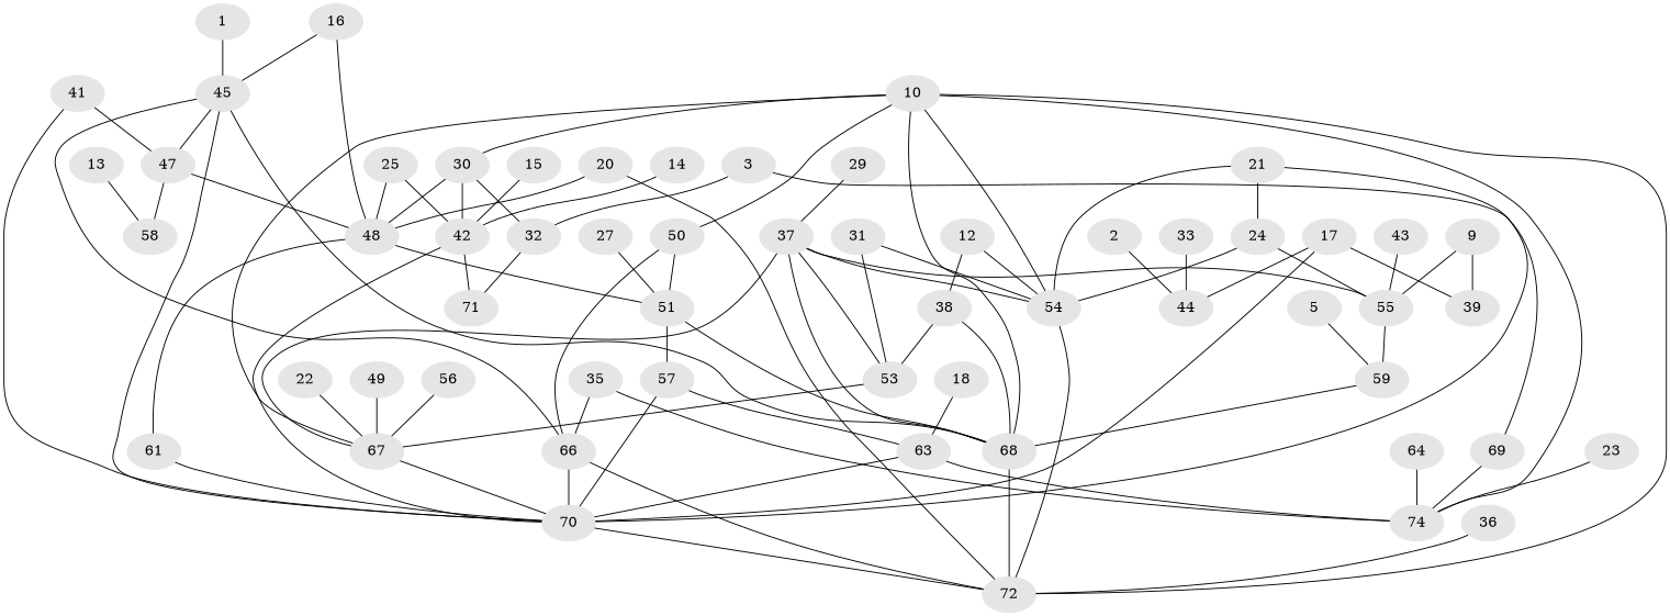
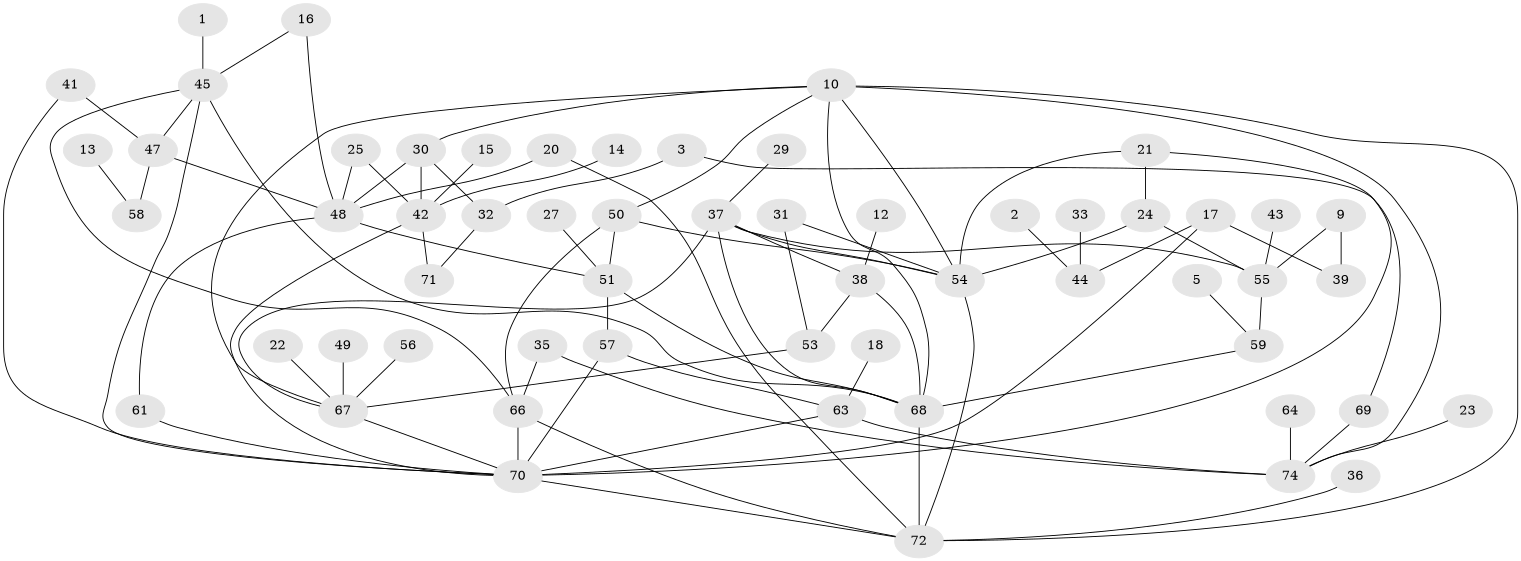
  graph {
    node [color=gray90 style=filled]
    edge [weight=1.0]
    1
    45
    68
    70
    66
    47
    2
    44
    3
    32
    69
    71
    74
    5
    59
    9
    39
    55
    10
    30
    50
    54
    67
    72
    42
    48
    51
    12
    38
    53
    13
    58
    14
    15
    17
    n36 [label=16]
    61
    20
    21
    24
    22
    23
    25
    27
    57
    n46 [label=18]
    63
    29
    37
    31
    33
    35
    36
    41
    43
    49
    56
    64
    1 -- 45
    45 -- 68
    45 -- 70
    45 -- 66
    45 -- 47
    68 -- 72
    70 -- 72
    66 -- 70
    66 -- 72
    47 -- 48
    47 -- 58
    2 -- 44
    3 -- 32
    3 -- 69
    32 -- 71
    69 -- 74
    5 -- 59
    59 -- 68
    9 -- 39
    9 -- 55
    55 -- 59
    10 -- 68
    10 -- 74
    10 -- 30
    10 -- 50
    10 -- 54
    10 -- 67
    10 -- 72
    30 -- 32
    30 -- 42
    30 -- 48
    50 -- 66
-   12 -- 54
+   50 -- 54
    50 -- 51
    54 -- 72
    67 -- 70
    42 -- 70
    42 -- 71
    48 -- 51
    48 -- 61
    51 -- 68
    51 -- 57
    12 -- 38
    38 -- 68
    38 -- 53
    53 -- 67
    13 -- 58
    14 -- 42
    15 -- 42
    17 -- 70
    17 -- 44
    17 -- 39
    n36 -- 45
    n36 -- 48 [weight=2.0]
    61 -- 70
    20 -- 72
    20 -- 48
    21 -- 70
    21 -- 54
    21 -- 24
    24 -- 55
    24 -- 54
    22 -- 67
    23 -- 74
    25 -- 42
    25 -- 48
    27 -- 51
    57 -- 70
    57 -- 63
    n46 -- 63
    63 -- 70
    63 -- 74
    29 -- 37
    37 -- 68
    37 -- 55
    37 -- 54
    37 -- 67
-   37 -- 53
+   37 -- 38
    31 -- 54
    31 -- 53
    33 -- 44
    35 -- 66
    35 -- 74
    36 -- 72
    41 -- 70
    41 -- 47
    43 -- 55
    49 -- 67
    56 -- 67
    64 -- 74
  }
